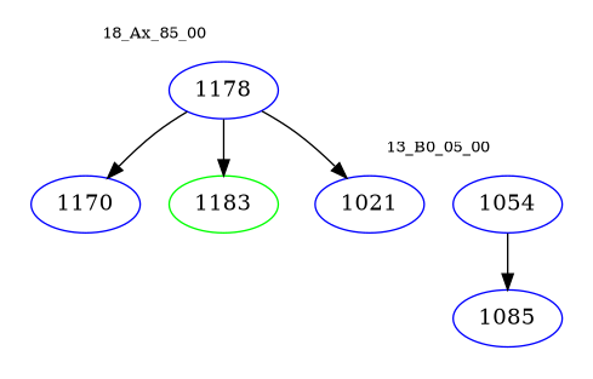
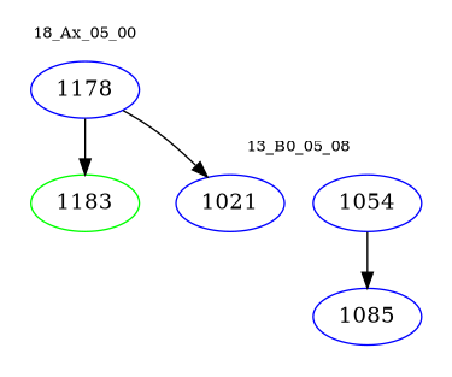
  digraph {
    node [color=blue]
    edge [color=black]
    n1 [label=1178]
-   n2 [label=1170]
    n3 [color=green label=1183]
    n4 [label=1054]
    n5 [label=1021]
    n6 [label=1085]
    subgraph cluster_1 {
      color=white
      fontsize=10
-     label="18_Ax_85_00"
+     label="18_Ax_05_00"
      n1
-     n2
      n3
    }
    subgraph cluster_2 {
      color=white
      fontsize=10
-     label="13_B0_05_00"
+     label="13_B0_05_08"
      n4
      n5
      n6
    }
-   n1 -> n2
    n1 -> n3
    n1 -> n5
    n4 -> n6
  }
